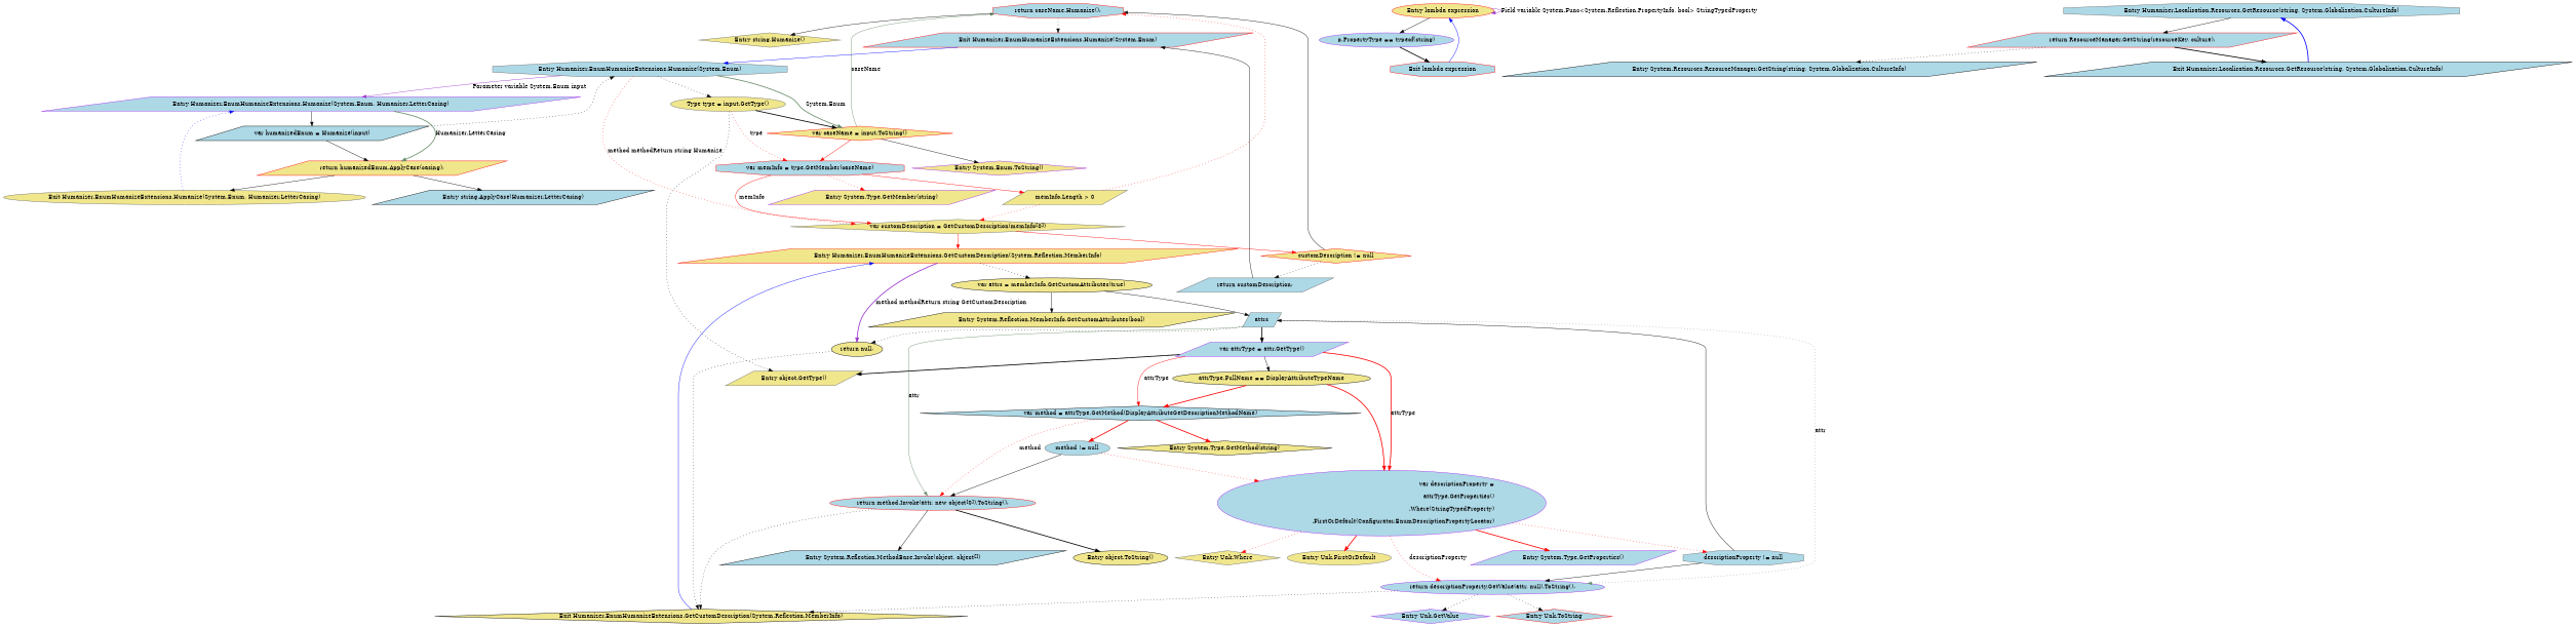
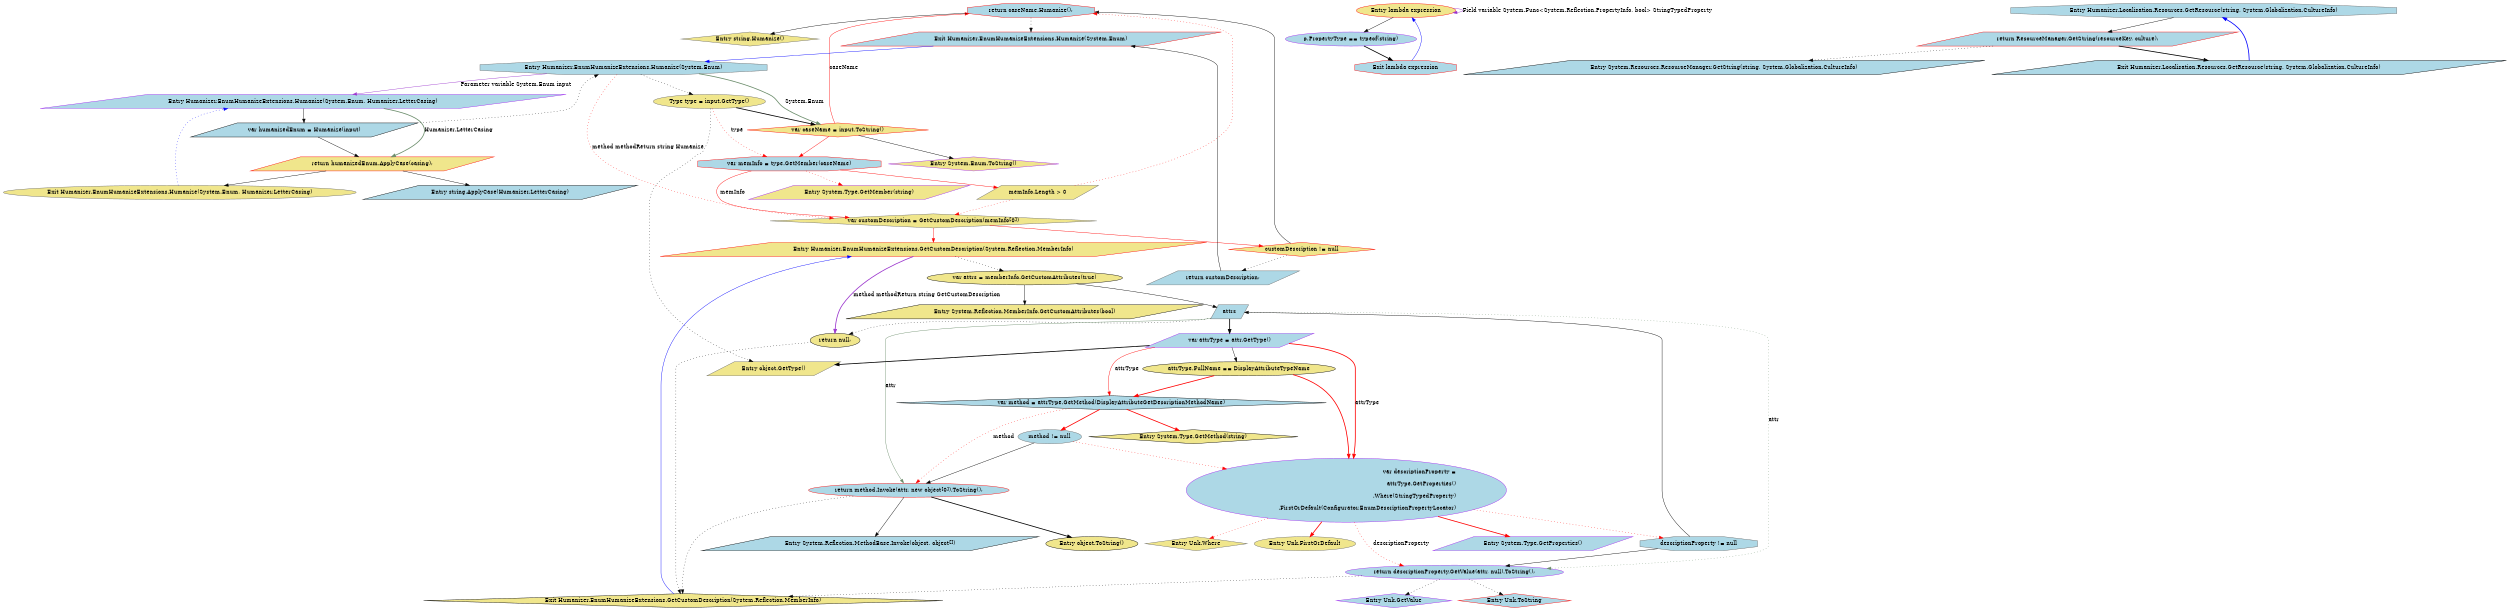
  digraph {
    node [cluster="Humanizer.EnumHumanizeExtensions.GetCustomDescription(System.Reflection.MemberInfo)" color=gray40 file="EnumHumanizeExtensions.cs" fillcolor=lightblue shape=parallelogram span="0-0" style=filled]
    edge [style=solid]
    n1 [cluster="string.Humanize()" fillcolor=khaki label="Entry string.Humanize()" shape=diamond span="44-44"]
    n2 [cluster="System.Reflection.MemberInfo.GetCustomAttributes(bool)" color=black fillcolor=khaki label="Entry System.Reflection.MemberInfo.GetCustomAttributes(bool)"]
    n3 [cluster="System.Reflection.MethodBase.Invoke(object, object[])" color=black label="Entry System.Reflection.MethodBase.Invoke(object, object[])"]
    n4 [cluster="string.ApplyCase(Humanizer.LetterCasing)" color=black label="Entry string.ApplyCase(Humanizer.LetterCasing)" span="15-15"]
    n5 [cluster="System.Enum.ToString()" color=purple fillcolor=khaki label="Entry System.Enum.ToString()" shape=diamond]
    n6 [cluster="Unk.GetValue" color=purple label="Entry Unk.GetValue" shape=diamond span=""]
    n7 [cluster="Humanizer.EnumHumanizeExtensions.Humanize(System.Enum, Humanizer.LetterCasing)" color=purple label="Entry Humanizer.EnumHumanizeExtensions.Humanize(System.Enum, Humanizer.LetterCasing)" span="70-70"]
    n8 [cluster="Humanizer.EnumHumanizeExtensions.Humanize(System.Enum, Humanizer.LetterCasing)" color=black label="var humanizedEnum = Humanize(input)" span="72-72"]
    n9 [cluster="Humanizer.EnumHumanizeExtensions.Humanize(System.Enum, Humanizer.LetterCasing)" color=red fillcolor=khaki label="return humanizedEnum.ApplyCase(casing);" span="74-74"]
    n10 [cluster="Humanizer.EnumHumanizeExtensions.Humanize(System.Enum)" label="Entry Humanizer.EnumHumanizeExtensions.Humanize(System.Enum)" shape=octagon span="22-22"]
    n11 [cluster="Humanizer.EnumHumanizeExtensions.Humanize(System.Enum, Humanizer.LetterCasing)" fillcolor=khaki label="Exit Humanizer.EnumHumanizeExtensions.Humanize(System.Enum, Humanizer.LetterCasing)" shape=ellipse span="70-70"]
    n12 [cluster="Humanizer.EnumHumanizeExtensions.Humanize(System.Enum)" fillcolor=khaki label="Type type = input.GetType()" shape=ellipse span="24-24"]
    n13 [cluster="Humanizer.EnumHumanizeExtensions.Humanize(System.Enum)" color=red fillcolor=khaki label="var caseName = input.ToString()" shape=diamond span="25-25"]
    n14 [cluster="Humanizer.EnumHumanizeExtensions.Humanize(System.Enum)" community=0 fillcolor=khaki label="var customDescription = GetCustomDescription(memInfo[0])" shape=diamond span="30-30"]
    n15 [cluster="System.Type.GetMember(string)" color=purple fillcolor=khaki label="Entry System.Type.GetMember(string)"]
    n16 [color=red fillcolor=khaki label="Entry Humanizer.EnumHumanizeExtensions.GetCustomDescription(System.Reflection.MemberInfo)" span="40-40"]
    n17 [color=black fillcolor=khaki label="var attrs = memberInfo.GetCustomAttributes(true)" shape=ellipse span="42-42"]
    n18 [color=black fillcolor=khaki label="return null;" shape=ellipse span="61-61"]
    n19 [label=attrs span="44-44"]
    n20 [color=black fillcolor=khaki label="Exit Humanizer.EnumHumanizeExtensions.GetCustomDescription(System.Reflection.MemberInfo)" shape=diamond span="40-40"]
    n21 [color=purple label="var attrType = attr.GetType()" span="46-46"]
    n22 [color=red label="return method.Invoke(attr, new object[0]).ToString();" shape=ellipse span="51-51"]
    n23 [color=purple label="return descriptionProperty.GetValue(attr, null).ToString();" shape=ellipse span="58-58"]
    n24 [color=black fillcolor=khaki label="attrType.FullName == DisplayAttributeTypeName" shape=ellipse span="47-47"]
    n25 [color=black community=0 label="var method = attrType.GetMethod(DisplayAttributeGetDescriptionMethodName)" shape=diamond span="49-49"]
    n26 [color=purple community=0 label="var descriptionProperty =\r\n                    attrType.GetProperties()\r\n                        .Where(StringTypedProperty)\r\n                        .FirstOrDefault(Configurator.EnumDescriptionPropertyLocator)" shape=ellipse span="53-56"]
    n27 [cluster="object.GetType()" fillcolor=khaki label="Entry object.GetType()"]
    n28 [cluster="object.ToString()" color=black fillcolor=khaki label="Entry object.ToString()" shape=ellipse]
    n29 [cluster="Unk.ToString" color=red label="Entry Unk.ToString" shape=diamond span=""]
    n30 [label="method != null" shape=ellipse span="50-50"]
    n31 [cluster="System.Type.GetMethod(string)" color=black fillcolor=khaki label="Entry System.Type.GetMethod(string)" shape=diamond]
    n32 [label="descriptionProperty != null" shape=octagon span="57-57"]
    n33 [cluster="System.Type.GetProperties()" color=purple label="Entry System.Type.GetProperties()"]
    n34 [cluster="Unk.Where" fillcolor=khaki label="Entry Unk.Where" shape=diamond span=""]
    n35 [cluster="Unk.FirstOrDefault" fillcolor=khaki label="Entry Unk.FirstOrDefault" shape=ellipse span=""]
    n36 [cluster="lambda expression" color=red fillcolor=khaki label="Entry lambda expression" shape=ellipse span="15-15"]
    n37 [cluster="lambda expression" color=purple label="p.PropertyType == typeof(string)" shape=ellipse span="15-15"]
    n38 [cluster="lambda expression" color=red label="Exit lambda expression" shape=octagon span="15-15"]
    n39 [cluster="Humanizer.EnumHumanizeExtensions.Humanize(System.Enum)" color=red community=0 label="var memInfo = type.GetMember(caseName)" shape=octagon span="26-26"]
    n40 [cluster="Humanizer.EnumHumanizeExtensions.Humanize(System.Enum)" color=red label="return caseName.Humanize();" shape=octagon span="36-36"]
    n41 [cluster="Humanizer.EnumHumanizeExtensions.Humanize(System.Enum)" color=red fillcolor=khaki label="customDescription != null" shape=diamond span="32-32"]
    n42 [cluster="Humanizer.EnumHumanizeExtensions.Humanize(System.Enum)" community=0 fillcolor=khaki label="memInfo.Length > 0" span="28-28"]
    n43 [cluster="Humanizer.EnumHumanizeExtensions.Humanize(System.Enum)" color=red label="Exit Humanizer.EnumHumanizeExtensions.Humanize(System.Enum)" span="22-22"]
    n44 [cluster="Humanizer.EnumHumanizeExtensions.Humanize(System.Enum)" label="return customDescription;" span="33-33"]
    n45 [cluster="Humanizer.Localisation.Resources.GetResource(string, System.Globalization.CultureInfo)" file="Resources.cs" label="Entry Humanizer.Localisation.Resources.GetResource(string, System.Globalization.CultureInfo)" shape=octagon span="18-18"]
    n46 [cluster="Humanizer.Localisation.Resources.GetResource(string, System.Globalization.CultureInfo)" color=red file="Resources.cs" label="return ResourceManager.GetString(resourceKey, culture);" span="20-20"]
    n47 [cluster="Humanizer.Localisation.Resources.GetResource(string, System.Globalization.CultureInfo)" color=black file="Resources.cs" label="Exit Humanizer.Localisation.Resources.GetResource(string, System.Globalization.CultureInfo)" span="18-18"]
    n48 [cluster="System.Resources.ResourceManager.GetString(string, System.Globalization.CultureInfo)" color=black file="Resources.cs" label="Entry System.Resources.ResourceManager.GetString(string, System.Globalization.CultureInfo)"]
    n7 -> n8
    n7 -> n9 [color=darkseagreen4 label="Humanizer.LetterCasing" style=bold]
    n8 -> n9
    n8 -> n10 [style=dotted]
    n9 -> n4
    n9 -> n11
    n10 -> n7 [color=darkorchid label="Parameter variable System.Enum input"]
    n10 -> n12 [style=dotted]
    n10 -> n13 [color=darkseagreen4 label="System.Enum" style=bold]
    n10 -> n14 [color=red label="method methodReturn string Humanize" style=dotted]
    n11 -> n7 [color=blue style=dotted]
    n12 -> n13 [style=bold]
    n12 -> n27 [style=dotted]
    n12 -> n39 [color=red label=type style=dotted]
    n13 -> n5
    n13 -> n39 [color=red]
-   n13 -> n40 [color=darkseagreen4 label=caseName]
+   n13 -> n40 [color=red label=caseName]
    n14 -> n16 [color=red]
    n14 -> n41 [color=red]
    n16 -> n17 [style=dotted]
    n16 -> n18 [color=darkorchid label="method methodReturn string GetCustomDescription" style=bold]
    n17 -> n2
    n17 -> n19
    n18 -> n20 [style=dotted]
    n19 -> n18 [style=dotted]
    n19 -> n21 [style=bold]
    n19 -> n22 [color=darkseagreen4 label=attr]
    n19 -> n23 [color=darkseagreen4 label=attr style=dotted]
    n20 -> n16 [color=blue]
    n21 -> n24
    n21 -> n25 [color=red label=attrType]
    n21 -> n26 [color=red label=attrType style=bold]
    n21 -> n27 [style=bold]
    n22 -> n3
    n22 -> n20 [style=dotted]
    n22 -> n28 [style=bold]
    n23 -> n6 [style=dotted]
    n23 -> n20 [style=dotted]
    n23 -> n29 [style=dotted]
    n24 -> n25 [color=red style=bold]
    n24 -> n26 [color=red style=bold]
    n25 -> n22 [color=red label=method style=dotted]
    n25 -> n30 [color=red style=bold]
    n25 -> n31 [color=red style=bold]
    n26 -> n23 [color=red label=descriptionProperty style=dotted]
    n26 -> n32 [color=red style=dotted]
    n26 -> n33 [color=red style=bold]
    n26 -> n34 [color=red style=dotted]
    n26 -> n35 [color=red style=bold]
    n30 -> n22
    n30 -> n26 [color=red style=dotted]
    n32 -> n19
    n32 -> n23
    n36 -> n36 [color=darkorchid label="Field variable System.Func<System.Reflection.PropertyInfo, bool> StringTypedProperty"]
    n36 -> n37
    n37 -> n38 [style=bold]
    n38 -> n36 [color=blue]
    n39 -> n14 [color=red label=memInfo]
    n39 -> n15 [color=red style=dotted]
    n39 -> n42 [color=red]
    n40 -> n1
    n40 -> n43 [style=dotted]
    n41 -> n40
    n41 -> n44 [style=dotted]
    n42 -> n14 [color=red style=dotted]
    n42 -> n40 [color=red style=dotted]
    n43 -> n10 [color=blue]
    n44 -> n43
    n45 -> n46
    n46 -> n47 [style=bold]
    n46 -> n48 [style=dotted]
    n47 -> n45 [color=blue style=bold]
  }
